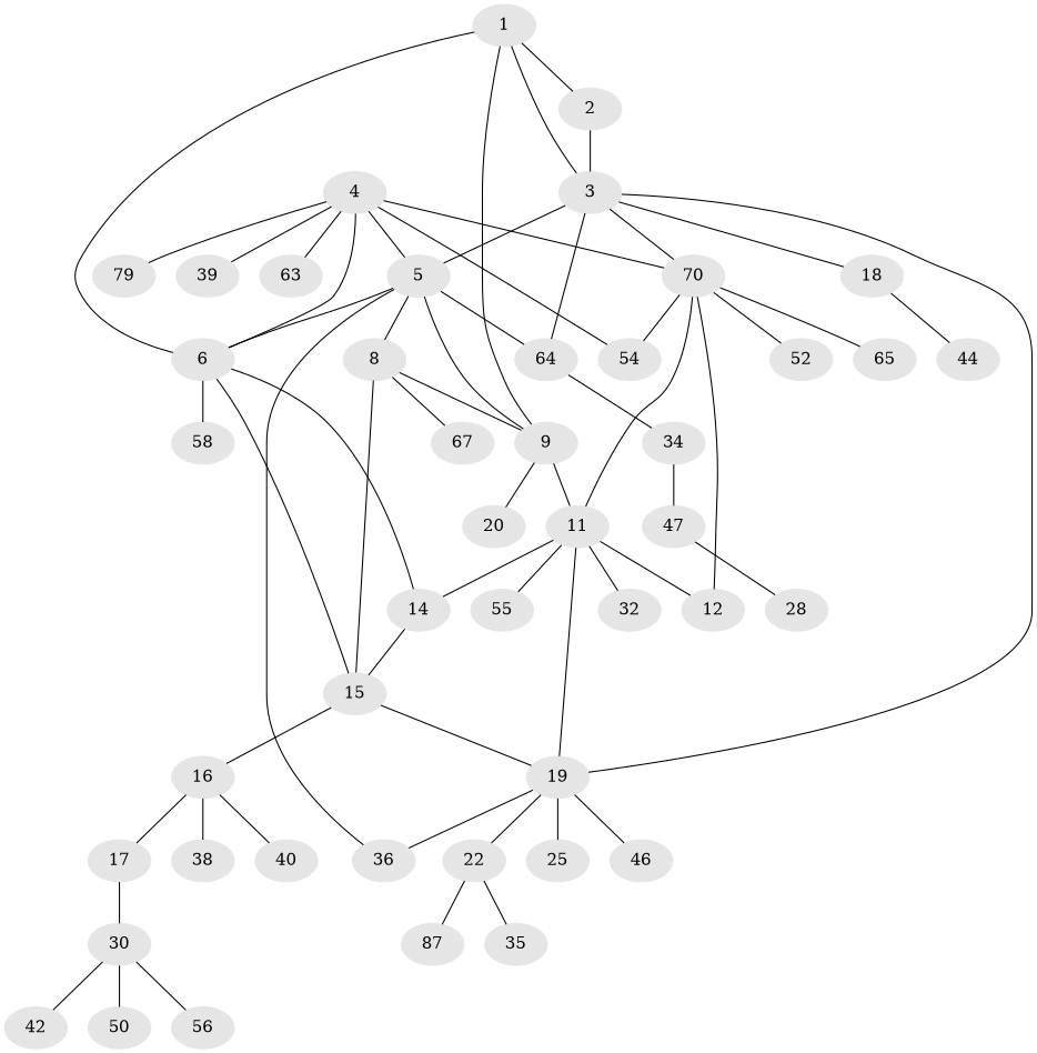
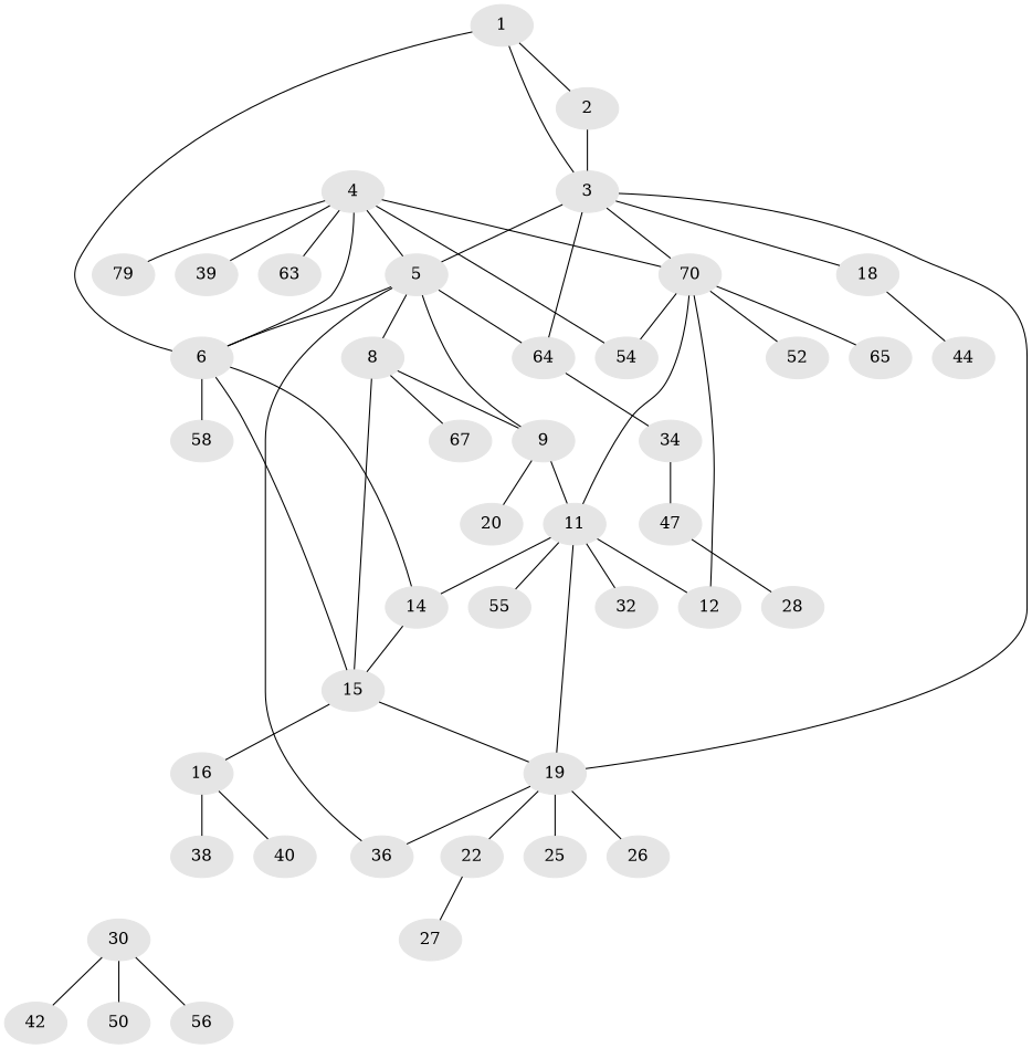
  graph {
    node [color=gray90 style=filled]
    1 [super="+62"]
    2 [super="+31"]
    3
    6 [super="+13"]
    9 [super="+61"]
    5 [super="+7"]
    n7 [label=70 super="+23"]
    18 [super="+21"]
    19 [super="+53"]
    64
    14 [super="+57"]
    15
    58
    11 [super="+44"]
    20 [super="+49"]
    8 [super="+37"]
    36
    54
    12
    52
    65
    n22 [label=44]
    22 [super="+51"]
    25
-   46
+   46 [label=26]
    4 [super="+41"]
    n27 [label=79]
    39 [super="+68"]
    63
    67
-   27 [label=87]
-   35 [super="+48"]
+   27
    34
    16 [super="+60"]
    47 [super="+59"]
    32 [super="+43"]
    55
-   17 [super="+66"]
    38
    40
    30 [super="+33"]
    42
    50
    56
    28
    1 -- 2
    1 -- 3
    1 -- 6
-   1 -- 9
    2 -- 3
    3 -- 5
    3 -- n7
    3 -- 18
    3 -- 19
    3 -- 64
    6 -- 14
    6 -- 15
    6 -- 58
    9 -- 11
    9 -- 20
    5 -- 6
    5 -- 9
    5 -- 64
    5 -- 8
    5 -- 36
    n7 -- 11
    n7 -- 54
    n7 -- 12
    n7 -- 52
    n7 -- 65
    18 -- n22
    19 -- 36
    19 -- 22
    19 -- 25
    19 -- 46
    64 -- 34
    14 -- 15
    15 -- 19
    15 -- 16
    11 -- 19
    11 -- 14
    11 -- 12
    11 -- 32
    11 -- 55
    8 -- 9
    8 -- 15
    8 -- 67
    22 -- 27
-   22 -- 35
    4 -- 6
    4 -- 5
    4 -- n7
    4 -- 54
    4 -- n27
    4 -- 39
    4 -- 63
    34 -- 47
-   16 -- 17
    16 -- 38
    16 -- 40
    47 -- 28
-   17 -- 30
    30 -- 42
    30 -- 50
    30 -- 56
  }
